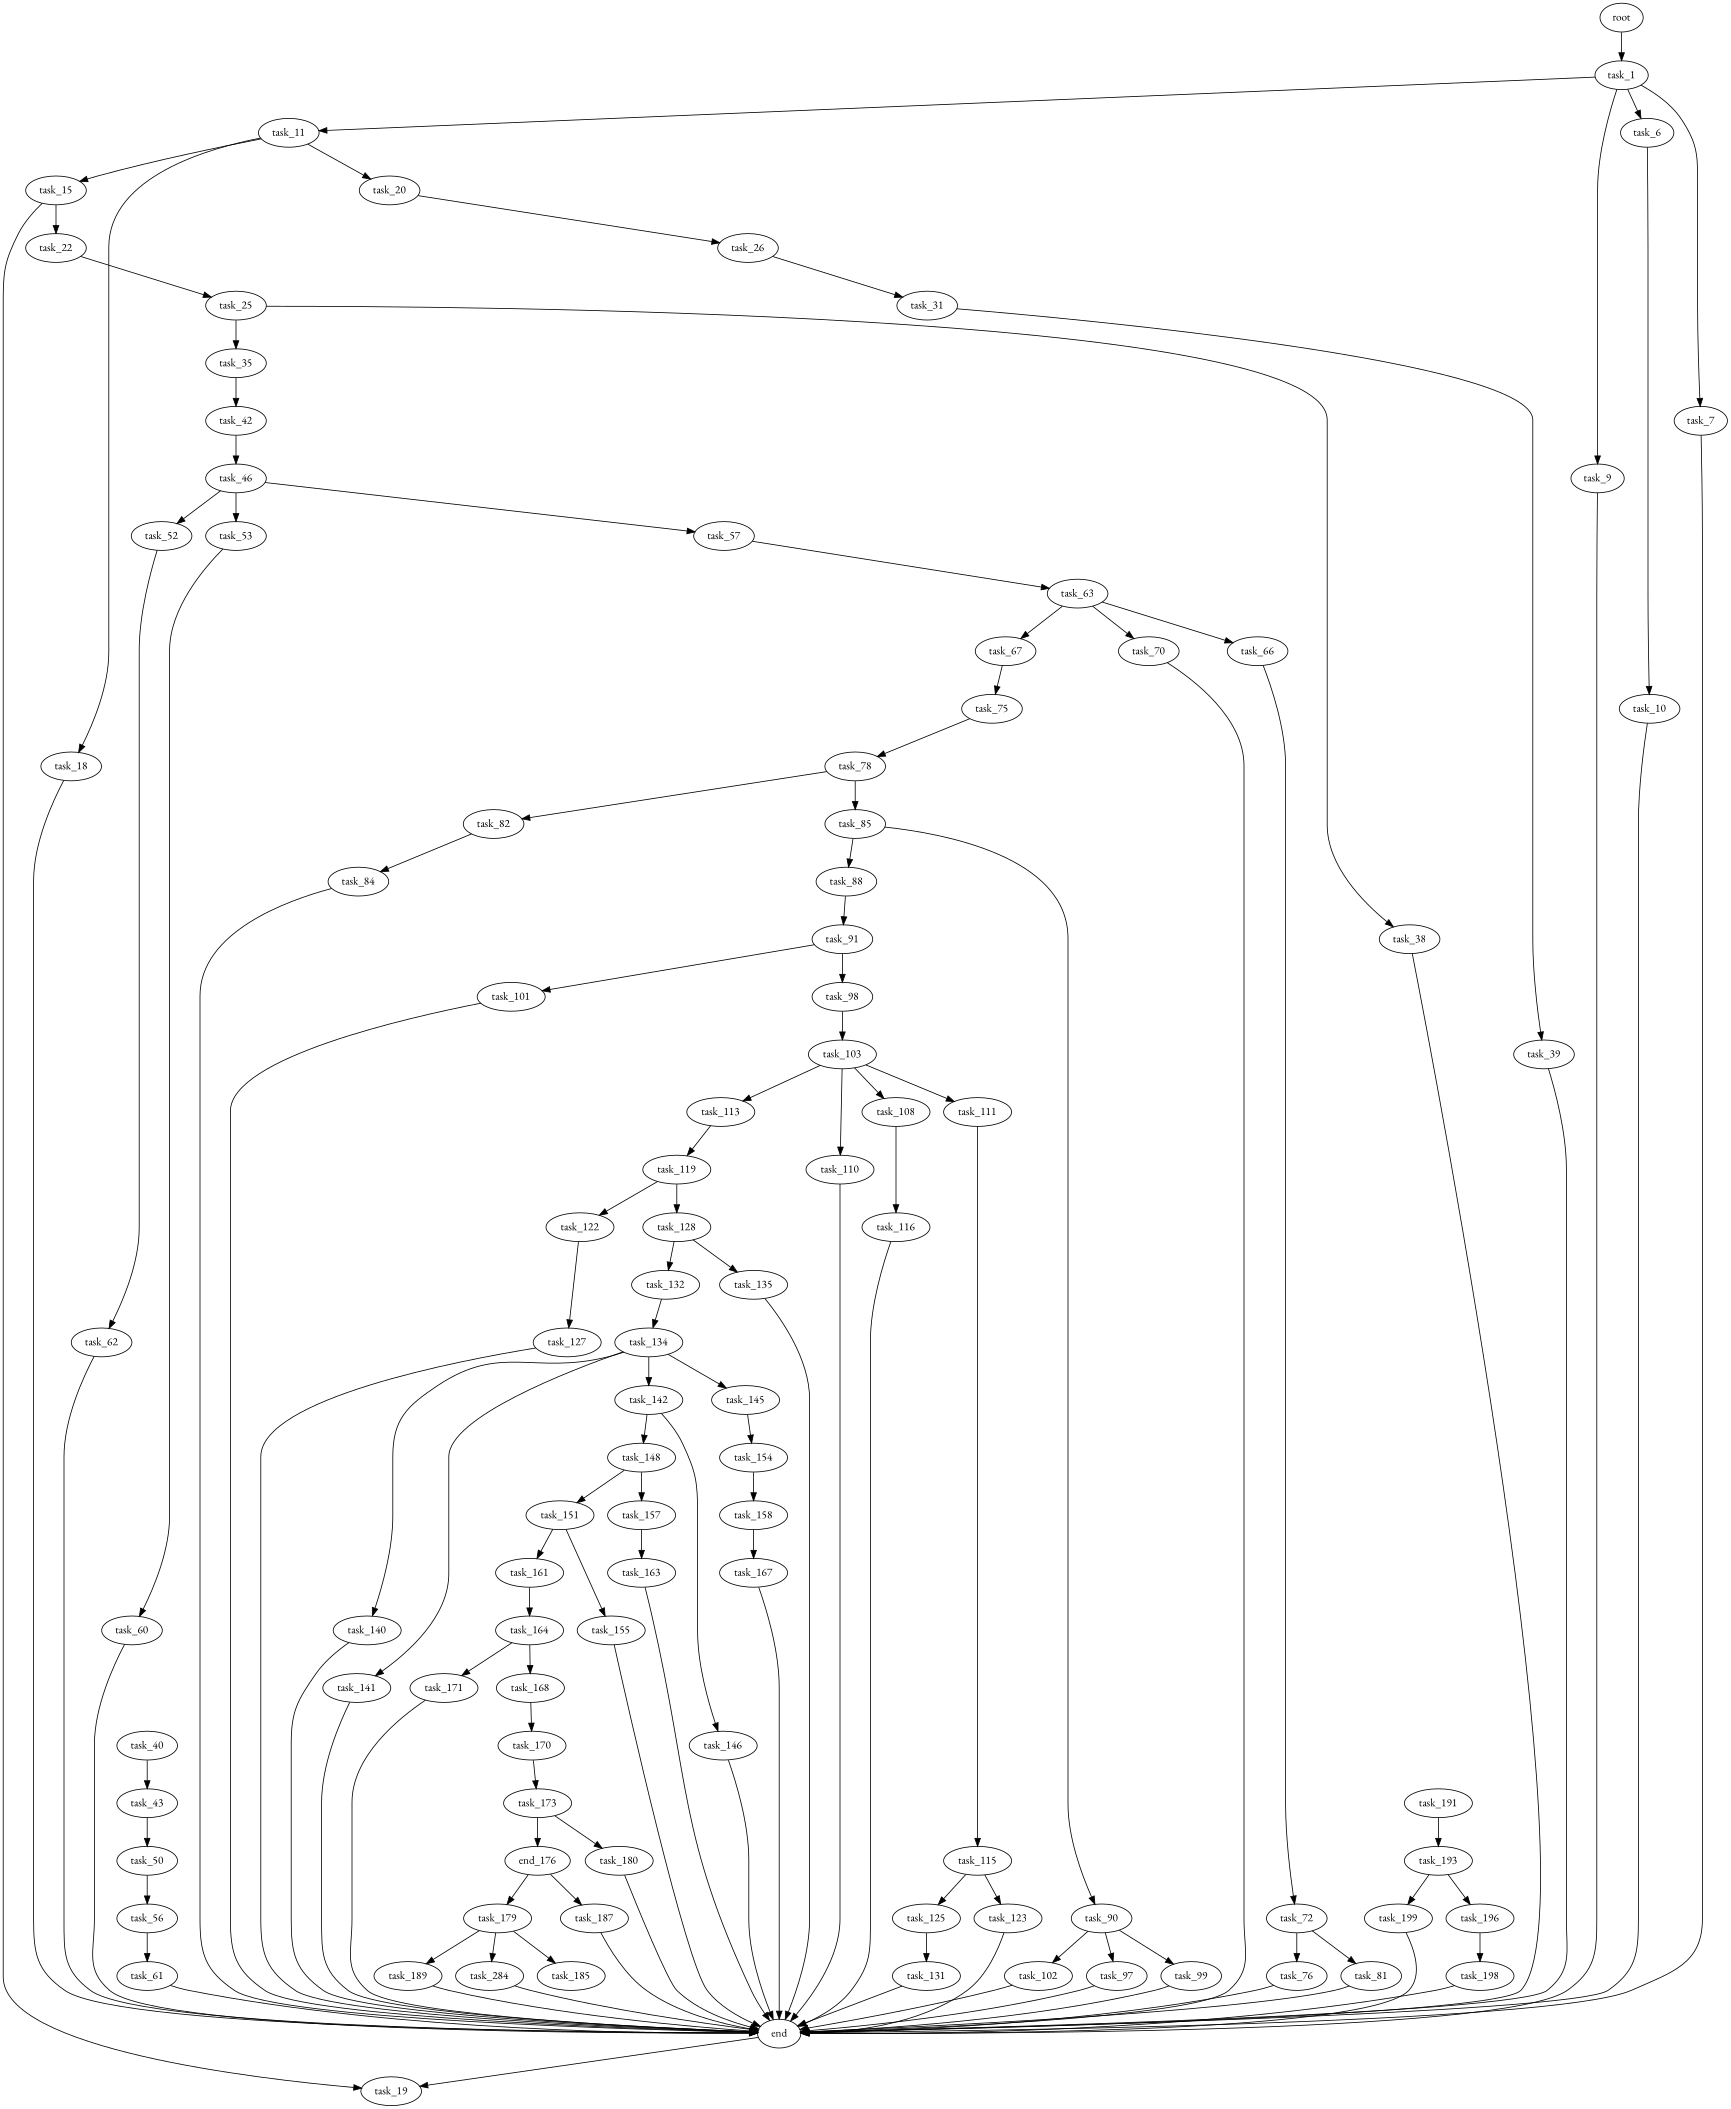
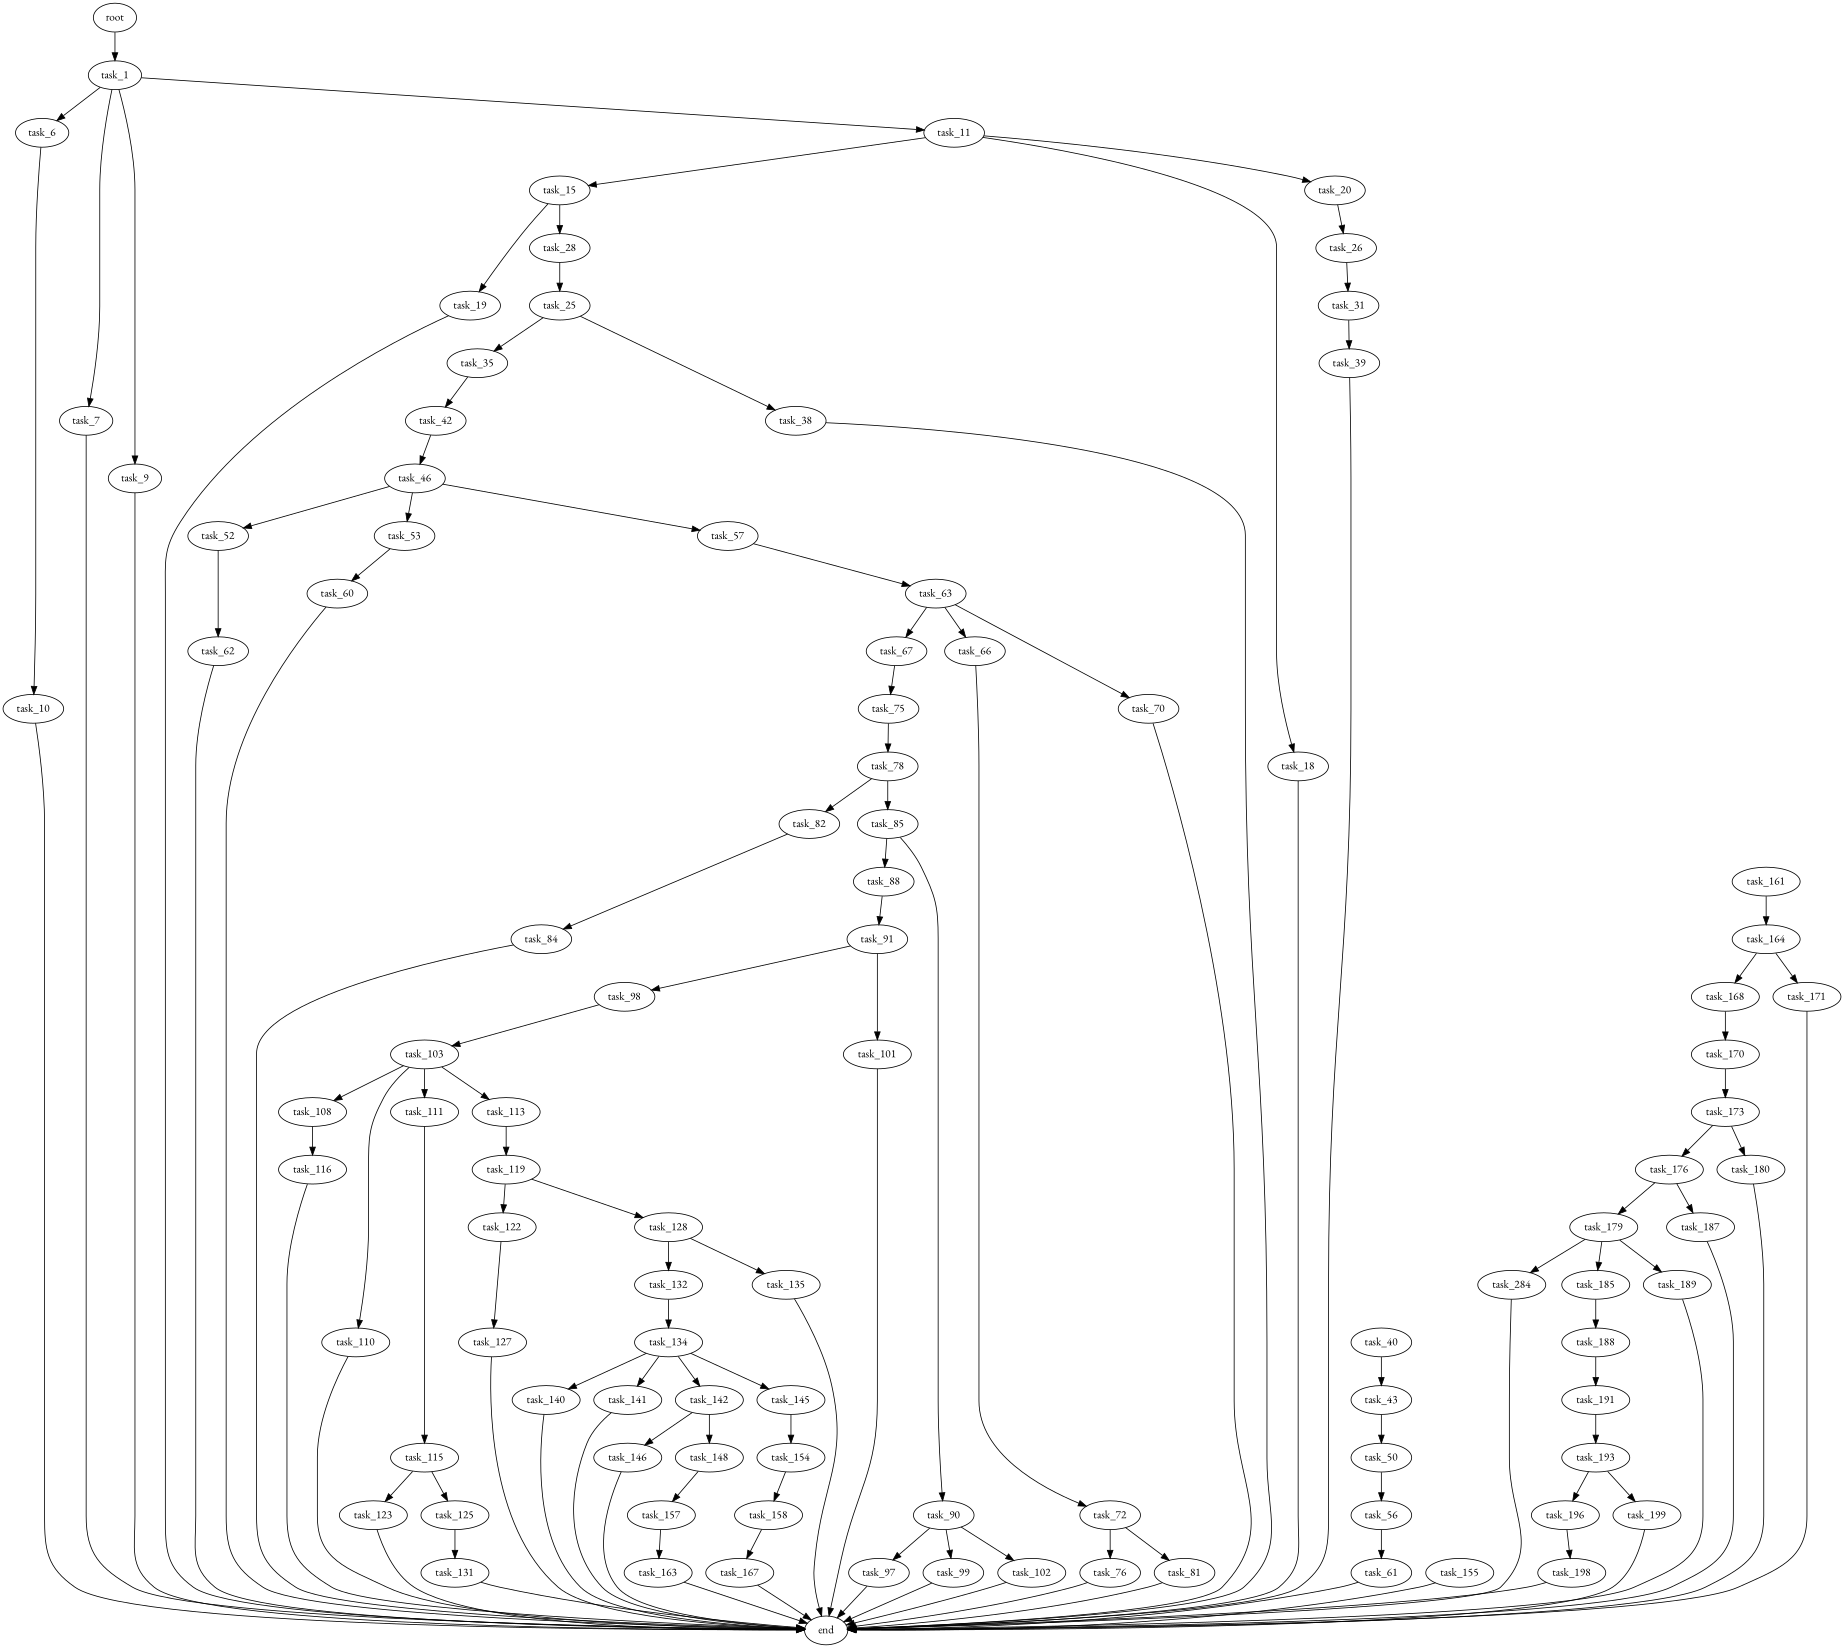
  digraph {
    fontname="EB Garamond"
    node [fontname="EB Garamond"]
    edge [fontname="EB Garamond"]
    root
    task_1
    task_6
    task_7
    task_9
    task_11
    task_10
    end
    task_15
    task_18
    task_20
    task_19
-   task_22
+   task_22 [label=task_28]
    task_26
    task_25
    task_31
    task_35
    task_38
    task_39
    task_42
    task_46
    task_40
    task_43
    task_50
    task_52
    task_53
    task_57
    task_56
    task_62
    task_60
    task_63
    task_61
    task_67
    n34 [label=task_66]
    task_70
    task_75
    task_72
    task_78
    task_76
    task_81
    task_82
    task_85
    task_84
    task_88
    task_90
    task_91
    task_97
    task_99
    task_102
    task_98
    task_101
    task_103
    task_108
    task_110
    task_111
    task_113
    task_116
    task_115
    task_119
    task_123
    task_125
    task_122
    task_128
    task_131
    task_127
    task_132
    task_135
    task_134
    task_140
    task_141
    task_142
    task_145
    task_146
    task_148
    task_154
-   task_151
    task_157
    task_158
    task_155
    task_161
    task_163
    task_167
    task_164
    task_168
    task_171
    task_170
    task_173
-   task_176 [label=end_176]
+   task_176
    task_180
    task_179
    task_187
    n92 [label=task_284]
    task_185
    task_189
+   task_188
    task_191
    task_193
    task_196
    task_199
    task_198
    root -> task_1
    task_1 -> task_6
    task_1 -> task_7
    task_1 -> task_9
    task_1 -> task_11
    task_6 -> task_10
    task_7 -> end
    task_9 -> end
    task_11 -> task_15
    task_11 -> task_18
    task_11 -> task_20
    task_10 -> end
    task_15 -> task_19
    task_15 -> task_22
    task_18 -> end
    task_20 -> task_26
-   end -> task_19
+   task_19 -> end
    task_22 -> task_25
    task_26 -> task_31
    task_25 -> task_35
    task_25 -> task_38
    task_31 -> task_39
    task_35 -> task_42
    task_38 -> end
    task_39 -> end
    task_42 -> task_46
    task_46 -> task_52
    task_46 -> task_53
    task_46 -> task_57
    task_40 -> task_43
    task_43 -> task_50
    task_50 -> task_56
    task_52 -> task_62
    task_53 -> task_60
    task_57 -> task_63
    task_56 -> task_61
    task_62 -> end
    task_60 -> end
    task_63 -> task_67
    task_63 -> n34
    task_63 -> task_70
    task_61 -> end
    task_67 -> task_75
    n34 -> task_72
    task_70 -> end
    task_75 -> task_78
    task_72 -> task_76
    task_72 -> task_81
    task_78 -> task_82
    task_78 -> task_85
    task_76 -> end
    task_81 -> end
    task_82 -> task_84
    task_85 -> task_88
    task_85 -> task_90
    task_84 -> end
    task_88 -> task_91
    task_90 -> task_97
    task_90 -> task_99
    task_90 -> task_102
    task_91 -> task_98
    task_91 -> task_101
    task_97 -> end
    task_99 -> end
    task_102 -> end
    task_98 -> task_103
    task_101 -> end
    task_103 -> task_108
    task_103 -> task_110
    task_103 -> task_111
    task_103 -> task_113
    task_108 -> task_116
    task_110 -> end
    task_111 -> task_115
    task_113 -> task_119
    task_116 -> end
    task_115 -> task_123
    task_115 -> task_125
    task_119 -> task_122
    task_119 -> task_128
    task_123 -> end
    task_125 -> task_131
    task_122 -> task_127
    task_128 -> task_132
    task_128 -> task_135
    task_131 -> end
    task_127 -> end
    task_132 -> task_134
    task_135 -> end
    task_134 -> task_140
    task_134 -> task_141
    task_134 -> task_142
    task_134 -> task_145
    task_140 -> end
    task_141 -> end
    task_142 -> task_146
    task_142 -> task_148
    task_145 -> task_154
    task_146 -> end
-   task_148 -> task_151
    task_148 -> task_157
    task_154 -> task_158
-   task_151 -> task_155
-   task_151 -> task_161
    task_157 -> task_163
    task_158 -> task_167
    task_155 -> end
    task_161 -> task_164
    task_163 -> end
    task_167 -> end
    task_164 -> task_168
    task_164 -> task_171
    task_168 -> task_170
    task_171 -> end
    task_170 -> task_173
    task_173 -> task_176
    task_173 -> task_180
    task_176 -> task_179
    task_176 -> task_187
    task_180 -> end
    task_179 -> n92
    task_179 -> task_185
    task_179 -> task_189
    task_187 -> end
    n92 -> end
+   task_185 -> task_188
    task_189 -> end
+   task_188 -> task_191
    task_191 -> task_193
    task_193 -> task_196
    task_193 -> task_199
    task_196 -> task_198
    task_199 -> end
    task_198 -> end
  }
